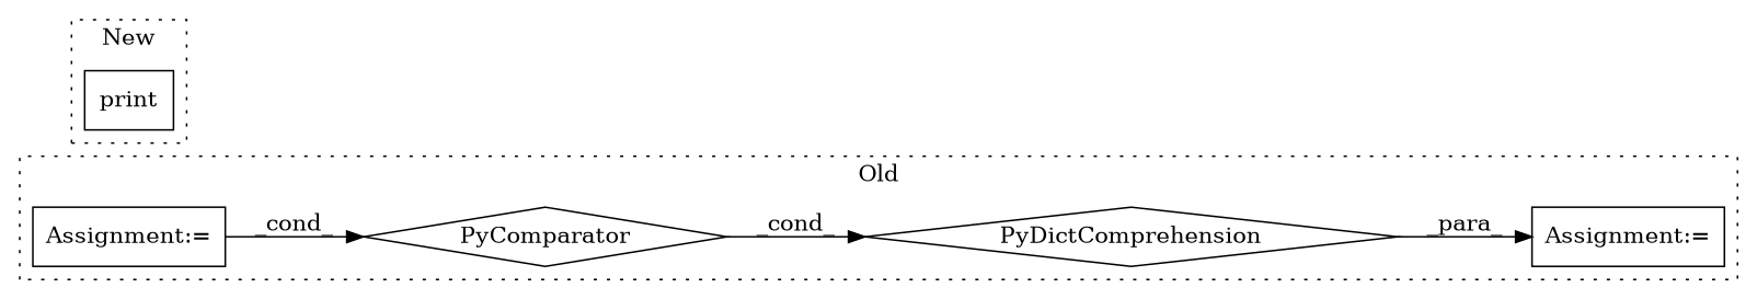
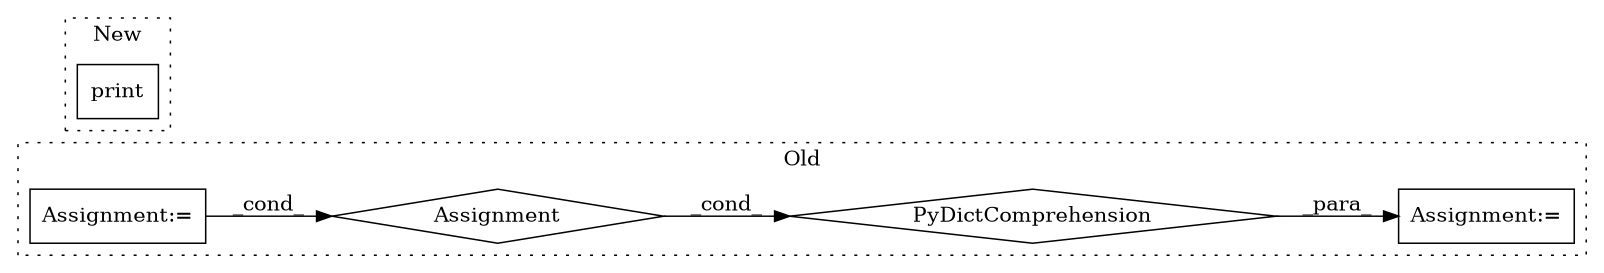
  digraph {
    rankdir=LR
    node [a=7 l=40 s=1575 shape=box]
    n1 [a=110 l=163 label=PyDictComprehension s=1460 shape=diamond]
-   n2 [a=113 label=PyComparator shape=diamond]
+   n2 [a=113 label=Assignment shape=diamond]
    n3 [label="Assignment:="]
    n4 [l=12 label="Assignment:=" s=1448]
    n5 [a=32 l="6,1" label=print s="2445,2456"]
    subgraph cluster_1 {
      label=Old
      style=dotted
      n1
      n2
      n3
      n4
    }
    subgraph cluster_2 {
      label=New
      style=dotted
      n5
    }
    n1 -> n4 [label=_para_]
    n2 -> n1 [label=_cond_]
    n3 -> n2 [label=_cond_]
  }
